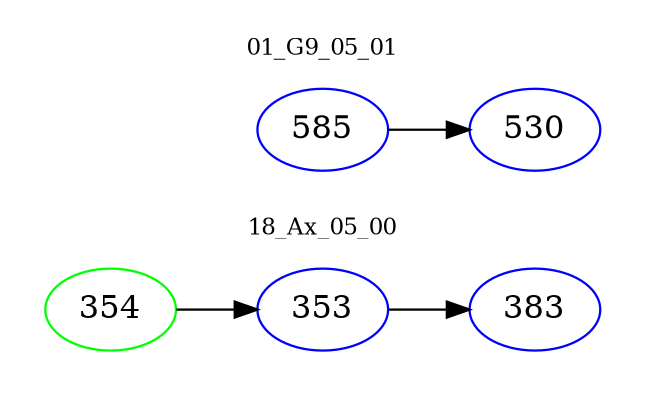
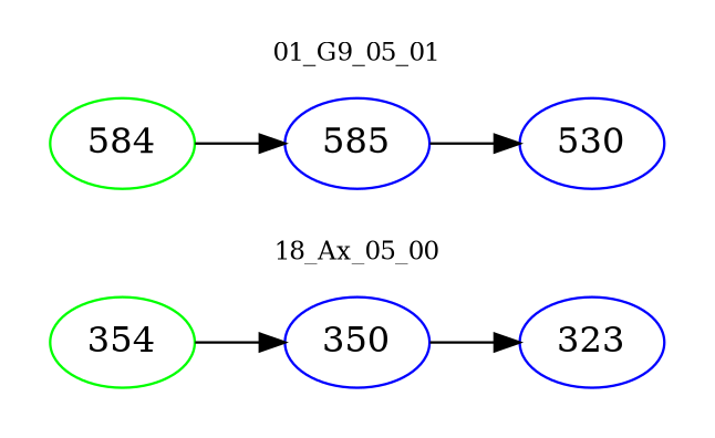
  digraph {
    rankdir=LR
    node [color=blue]
    edge [color=black]
    n1 [color=green label=354]
-   n2 [label=353]
-   n3 [label=383]
+   n2 [label=350]
+   n3 [label=323]
+   n4 [color=green label=584]
    n5 [label=585]
    n6 [label=530]
    subgraph cluster_1 {
      color=white
      fontsize=10
      label="18_Ax_05_00"
      n1
      n2
      n3
    }
    subgraph cluster_2 {
      color=white
      fontsize=10
      label="01_G9_05_01"
+     n4
      n5
      n6
    }
    n1 -> n2
    n2 -> n3
+   n4 -> n5
    n5 -> n6
  }
